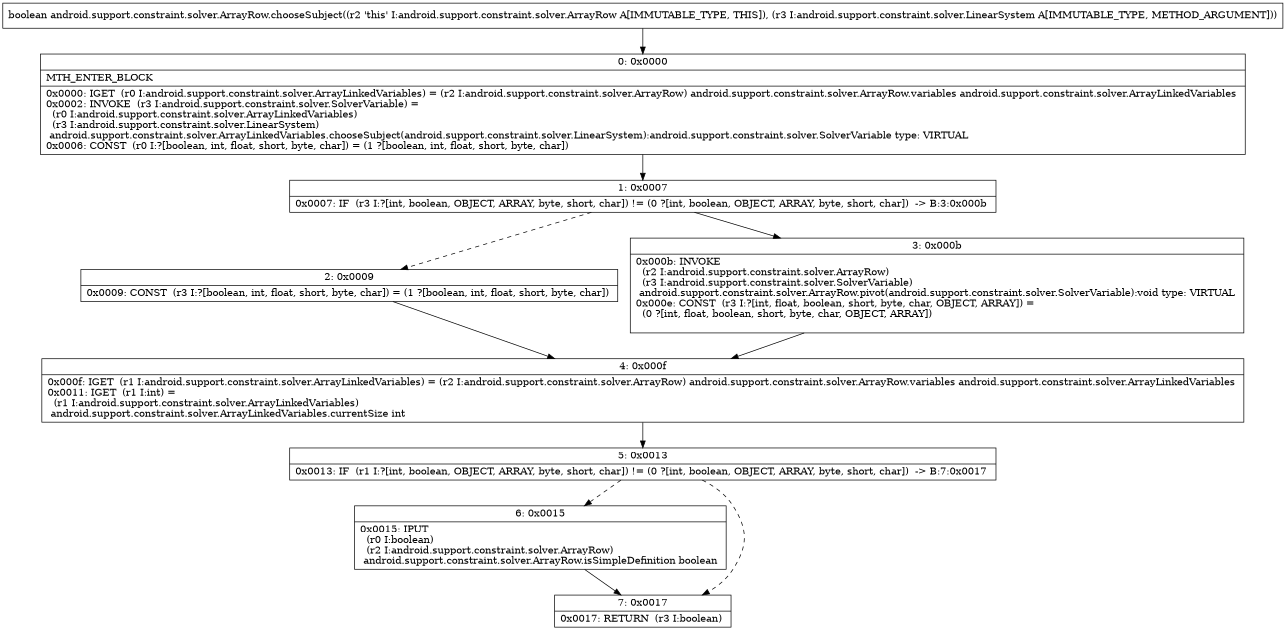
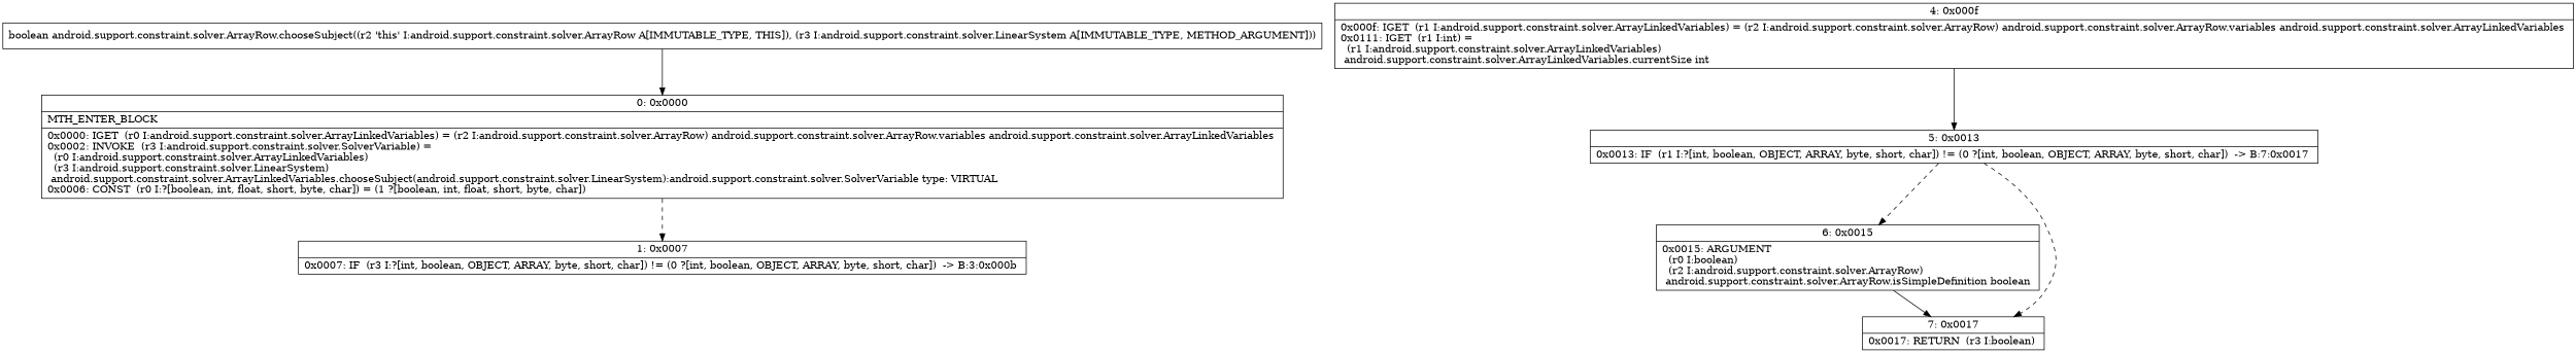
  digraph {
    node [shape=record]
    n1 [label="{0\:\ 0x0000|MTH_ENTER_BLOCK\l|0x0000: IGET  (r0 I:android.support.constraint.solver.ArrayLinkedVariables) = (r2 I:android.support.constraint.solver.ArrayRow) android.support.constraint.solver.ArrayRow.variables android.support.constraint.solver.ArrayLinkedVariables \l0x0002: INVOKE  (r3 I:android.support.constraint.solver.SolverVariable) = \l  (r0 I:android.support.constraint.solver.ArrayLinkedVariables)\l  (r3 I:android.support.constraint.solver.LinearSystem)\l android.support.constraint.solver.ArrayLinkedVariables.chooseSubject(android.support.constraint.solver.LinearSystem):android.support.constraint.solver.SolverVariable type: VIRTUAL \l0x0006: CONST  (r0 I:?[boolean, int, float, short, byte, char]) = (1 ?[boolean, int, float, short, byte, char]) \l}"]
    n2 [label="{1\:\ 0x0007|0x0007: IF  (r3 I:?[int, boolean, OBJECT, ARRAY, byte, short, char]) != (0 ?[int, boolean, OBJECT, ARRAY, byte, short, char])  \-\> B:3:0x000b \l}"]
-   n3 [label="{2\:\ 0x0009|0x0009: CONST  (r3 I:?[boolean, int, float, short, byte, char]) = (1 ?[boolean, int, float, short, byte, char]) \l}"]
-   n4 [label="{3\:\ 0x000b|0x000b: INVOKE  \l  (r2 I:android.support.constraint.solver.ArrayRow)\l  (r3 I:android.support.constraint.solver.SolverVariable)\l android.support.constraint.solver.ArrayRow.pivot(android.support.constraint.solver.SolverVariable):void type: VIRTUAL \l0x000e: CONST  (r3 I:?[int, float, boolean, short, byte, char, OBJECT, ARRAY]) = \l  (0 ?[int, float, boolean, short, byte, char, OBJECT, ARRAY])\l \l}"]
-   n5 [label="{4\:\ 0x000f|0x000f: IGET  (r1 I:android.support.constraint.solver.ArrayLinkedVariables) = (r2 I:android.support.constraint.solver.ArrayRow) android.support.constraint.solver.ArrayRow.variables android.support.constraint.solver.ArrayLinkedVariables \l0x0011: IGET  (r1 I:int) = \l  (r1 I:android.support.constraint.solver.ArrayLinkedVariables)\l android.support.constraint.solver.ArrayLinkedVariables.currentSize int \l}"]
+   n5 [label="{4\:\ 0x000f|0x000f: IGET  (r1 I:android.support.constraint.solver.ArrayLinkedVariables) = (r2 I:android.support.constraint.solver.ArrayRow) android.support.constraint.solver.ArrayRow.variables android.support.constraint.solver.ArrayLinkedVariables \l0x0111: IGET  (r1 I:int) = \l  (r1 I:android.support.constraint.solver.ArrayLinkedVariables)\l android.support.constraint.solver.ArrayLinkedVariables.currentSize int \l}"]
    n6 [label="{5\:\ 0x0013|0x0013: IF  (r1 I:?[int, boolean, OBJECT, ARRAY, byte, short, char]) != (0 ?[int, boolean, OBJECT, ARRAY, byte, short, char])  \-\> B:7:0x0017 \l}"]
-   n7 [label="{6\:\ 0x0015|0x0015: IPUT  \l  (r0 I:boolean)\l  (r2 I:android.support.constraint.solver.ArrayRow)\l android.support.constraint.solver.ArrayRow.isSimpleDefinition boolean \l}"]
+   n7 [label="{6\:\ 0x0015|0x0015: ARGUMENT  \l  (r0 I:boolean)\l  (r2 I:android.support.constraint.solver.ArrayRow)\l android.support.constraint.solver.ArrayRow.isSimpleDefinition boolean \l}"]
    n8 [label="{7\:\ 0x0017|0x0017: RETURN  (r3 I:boolean) \l}"]
    n9 [label="{boolean android.support.constraint.solver.ArrayRow.chooseSubject((r2 'this' I:android.support.constraint.solver.ArrayRow A[IMMUTABLE_TYPE, THIS]), (r3 I:android.support.constraint.solver.LinearSystem A[IMMUTABLE_TYPE, METHOD_ARGUMENT])) }"]
-   n1 -> n2
-   n2 -> n3 [style=dashed]
-   n2 -> n4
-   n3 -> n5
-   n4 -> n5
+   n1 -> n2 [style=dashed]
    n5 -> n6
    n6 -> n7 [style=dashed]
    n6 -> n8 [style=dashed]
    n7 -> n8
    n9 -> n1
  }
